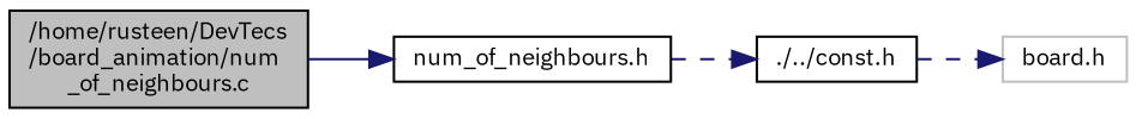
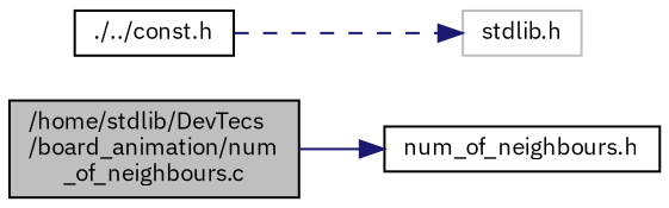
  digraph {
    fontname="IBM Plex Sans"
    rankdir=LR
    node [color=black fillcolor=white fontname="IBM Plex Sans" fontsize=10 shape=record style=filled]
    edge [color=midnightblue fontname="IBM Plex Sans" fontsize=10 labelfontname=Helvetica labelfontsize=10 style=dashed]
-   n1 [fillcolor=grey75 fontcolor=black height=0.2 label="/home/rusteen/DevTecs\l/board_animation/num\l_of_neighbours.c" width=0.4]
+   n1 [fillcolor=grey75 fontcolor=black height=0.2 label="/home/stdlib/DevTecs\l/board_animation/num\l_of_neighbours.c" width=0.4]
    n2 [height=0.2 label="num_of_neighbours.h" width=0.4]
    n3 [height=0.2 label="./../const.h" width=0.4]
-   n4 [color=grey75 height=0.2 label="board.h" width=0.4]
+   n4 [color=grey75 height=0.2 label="stdlib.h" width=0.4]
    n1 -> n2 [style=solid]
-   n2 -> n3
    n3 -> n4
  }
